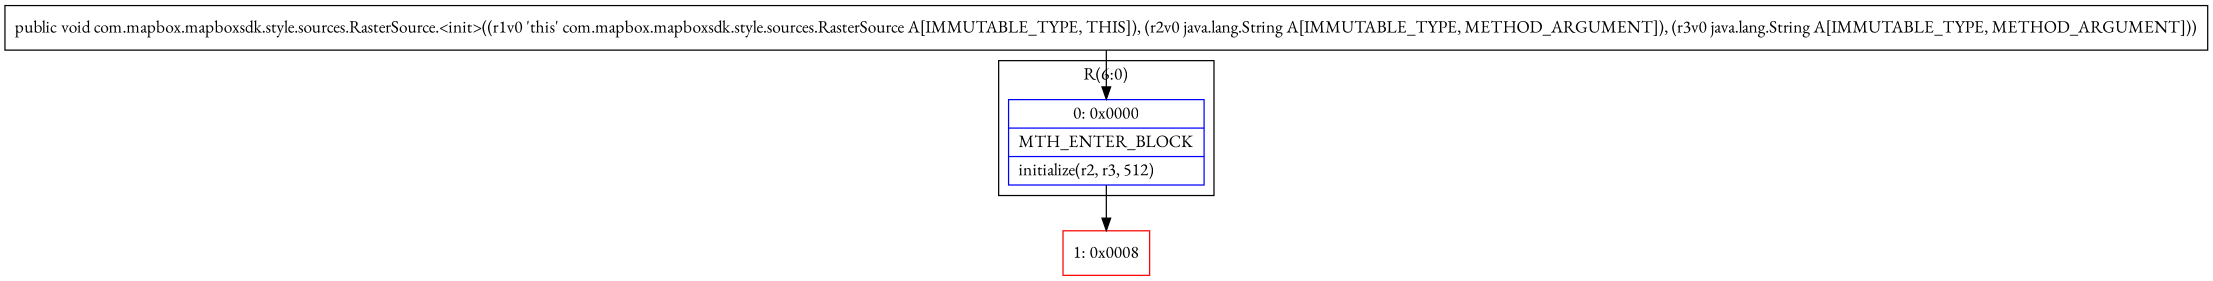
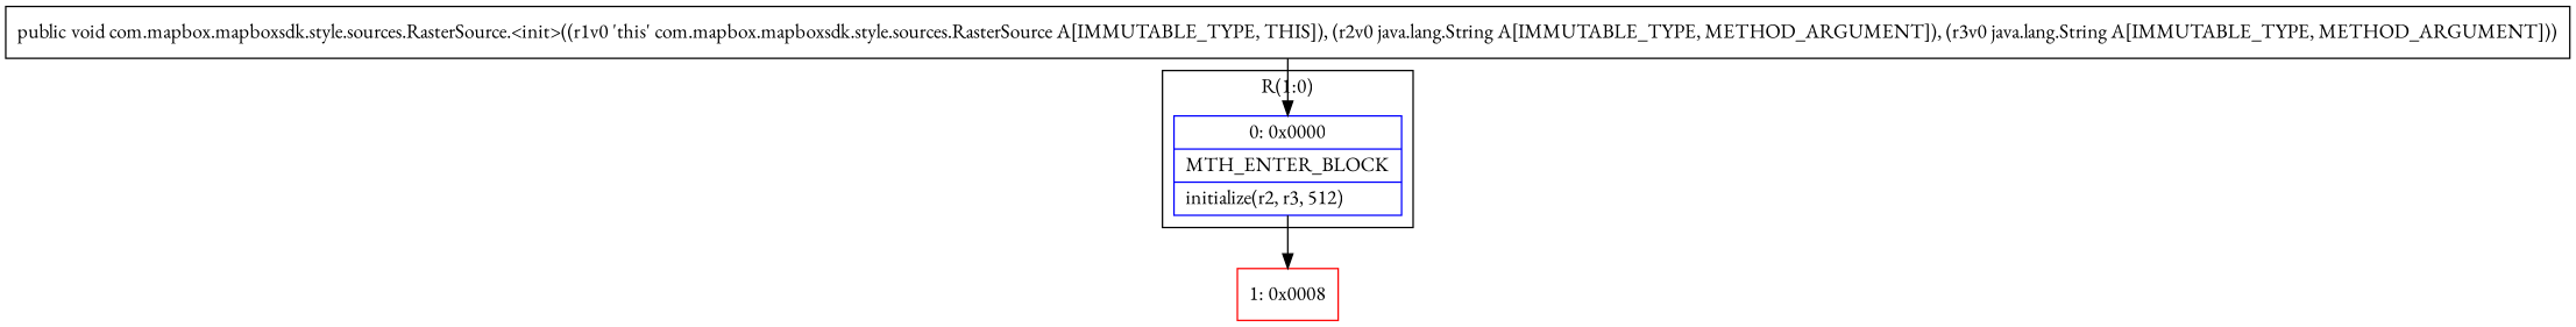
  digraph {
    fontname="EB Garamond"
    node [shape=record fontname="EB Garamond"]
    edge [fontname="EB Garamond"]
    n1 [color=blue label="{0\:\ 0x0000|MTH_ENTER_BLOCK\l|initialize(r2, r3, 512)\l}"]
    n2 [color=red label="{1\:\ 0x0008}"]
    n3 [label="{public void com.mapbox.mapboxsdk.style.sources.RasterSource.\<init\>((r1v0 'this' com.mapbox.mapboxsdk.style.sources.RasterSource A[IMMUTABLE_TYPE, THIS]), (r2v0 java.lang.String A[IMMUTABLE_TYPE, METHOD_ARGUMENT]), (r3v0 java.lang.String A[IMMUTABLE_TYPE, METHOD_ARGUMENT])) }"]
    subgraph cluster_1 {
-     label="R(6:0)"
+     label="R(1:0)"
      n1
    }
    n1 -> n2
    n3 -> n1
  }
